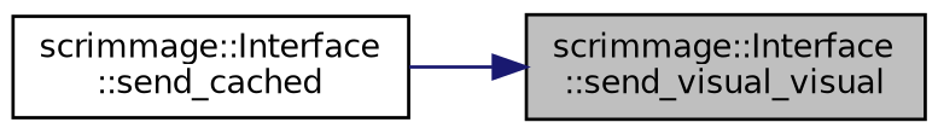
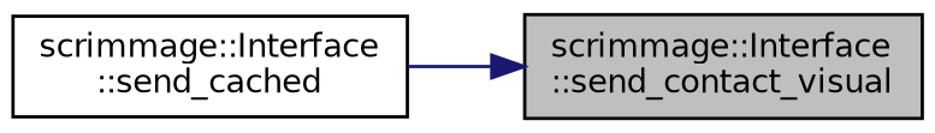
  digraph {
    rankdir=RL
    node [color=black fontname=Helvetica fontsize=10 shape=record style=filled]
-   n1 [fillcolor=grey75 fontcolor=black height=0.2 label="scrimmage::Interface\l::send_visual_visual" width=0.4]
+   n1 [fillcolor=grey75 fontcolor=black height=0.2 label="scrimmage::Interface\l::send_contact_visual" width=0.4]
    n2 [fillcolor=white height=0.2 label="scrimmage::Interface\l::send_cached" width=0.4]
    n1 -> n2 [color=midnightblue dir=back fontname=Helvetica fontsize=10 labelfontname=Helvetica labelfontsize=10 style=solid]
  }
